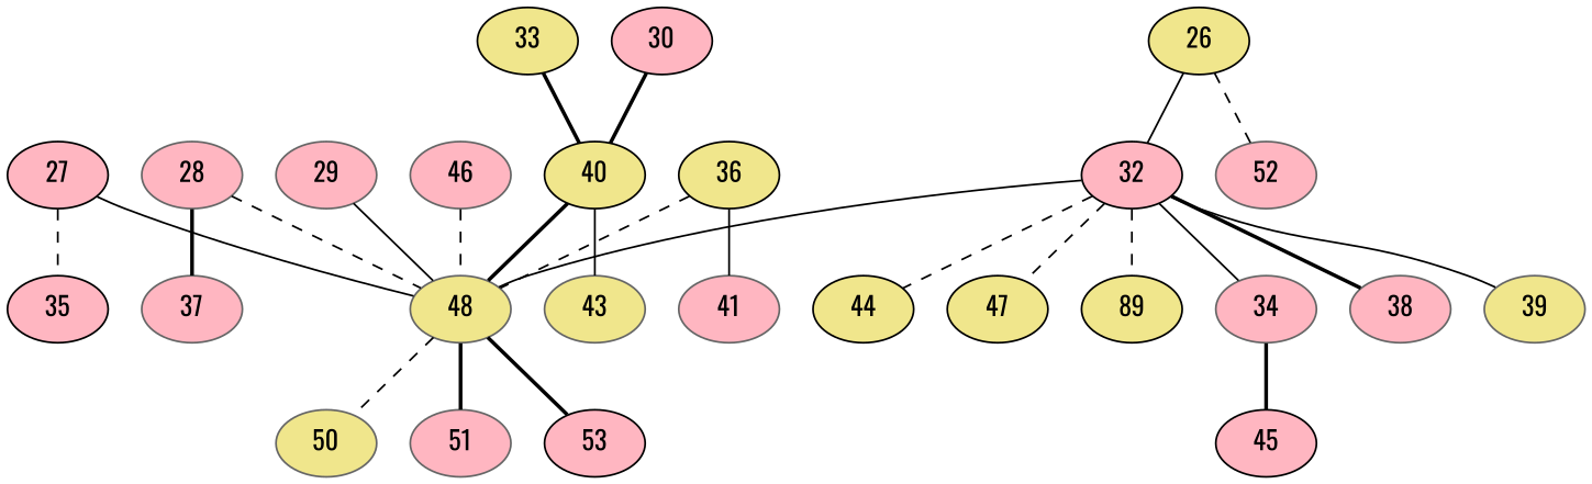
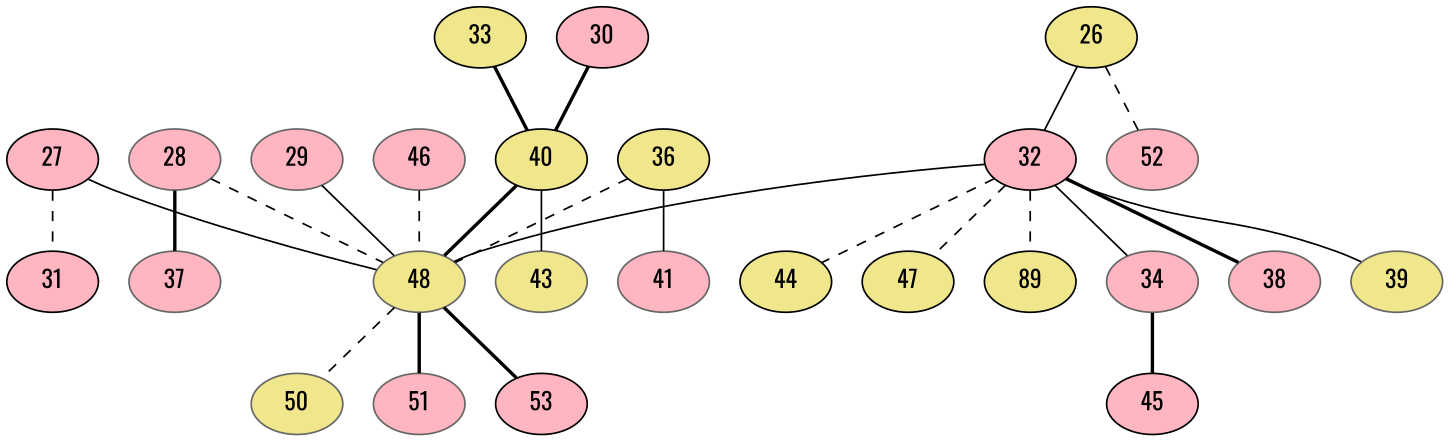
  graph {
    fontname=Oswald
    node [color=black fillcolor=lightpink fontname=Oswald style=filled]
    edge [fontname=Oswald style=dashed]
    32 [super="+3+4+5+17+18+21"]
    48 [color=gray40 fillcolor=khaki super="+10+11+9+12+13+15+31+42+20+22"]
    34 [color=gray40]
    38 [color=gray40]
    39 [color=gray40 fillcolor=khaki]
    44 [fillcolor=khaki]
    47 [fillcolor=khaki]
    n8 [fillcolor=khaki label=89]
    26 [fillcolor=khaki]
    52 [color=gray40]
    27 [super="+14+19+23"]
-   35
+   35 [label=31]
    50 [color=gray40 fillcolor=khaki]
    51 [color=gray40]
    53
    28 [color=gray40]
    37 [color=gray40]
    29 [color=gray40]
    40 [fillcolor=khaki super="+25"]
    43 [color=gray40 fillcolor=khaki]
    30
    45
    33 [fillcolor=khaki super="+24"]
    36 [fillcolor=khaki]
    41 [color=gray40]
    46 [color=gray40]
    32 -- 48 [style=solid]
    32 -- 34 [style=solid]
    32 -- 38 [style=bold]
    32 -- 39 [style=solid]
    32 -- 44
    32 -- 47
    32 -- n8
    48 -- 50
    48 -- 51 [style=bold]
    48 -- 53 [style=bold]
    34 -- 45 [style=bold]
    26 -- 32 [style=solid]
    26 -- 52
    27 -- 48 [style=solid]
    27 -- 35
    28 -- 48
    28 -- 37 [style=bold]
    29 -- 48 [style=solid]
    40 -- 48 [style=bold]
    40 -- 43 [style=solid]
    30 -- 40 [style=bold]
    33 -- 40 [style=bold]
    36 -- 48
    36 -- 41 [style=solid]
    46 -- 48
  }
